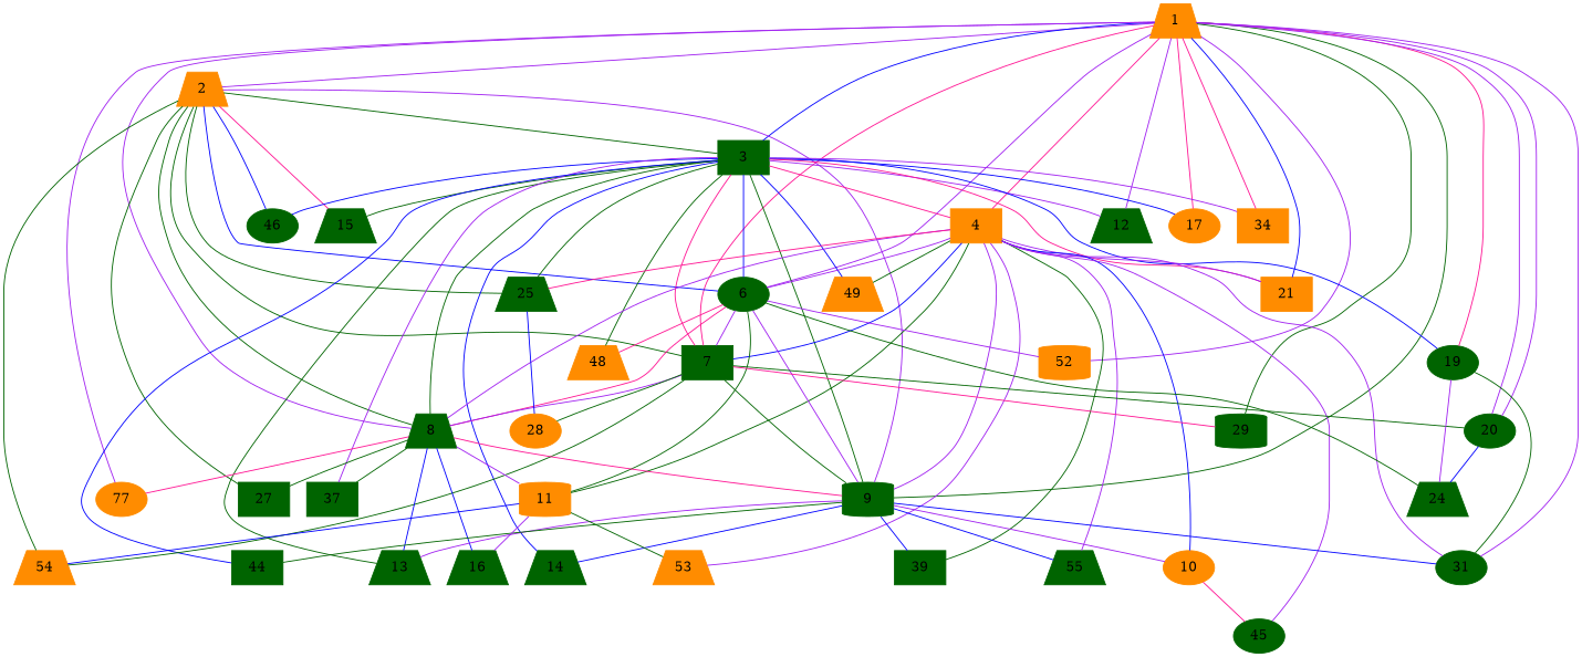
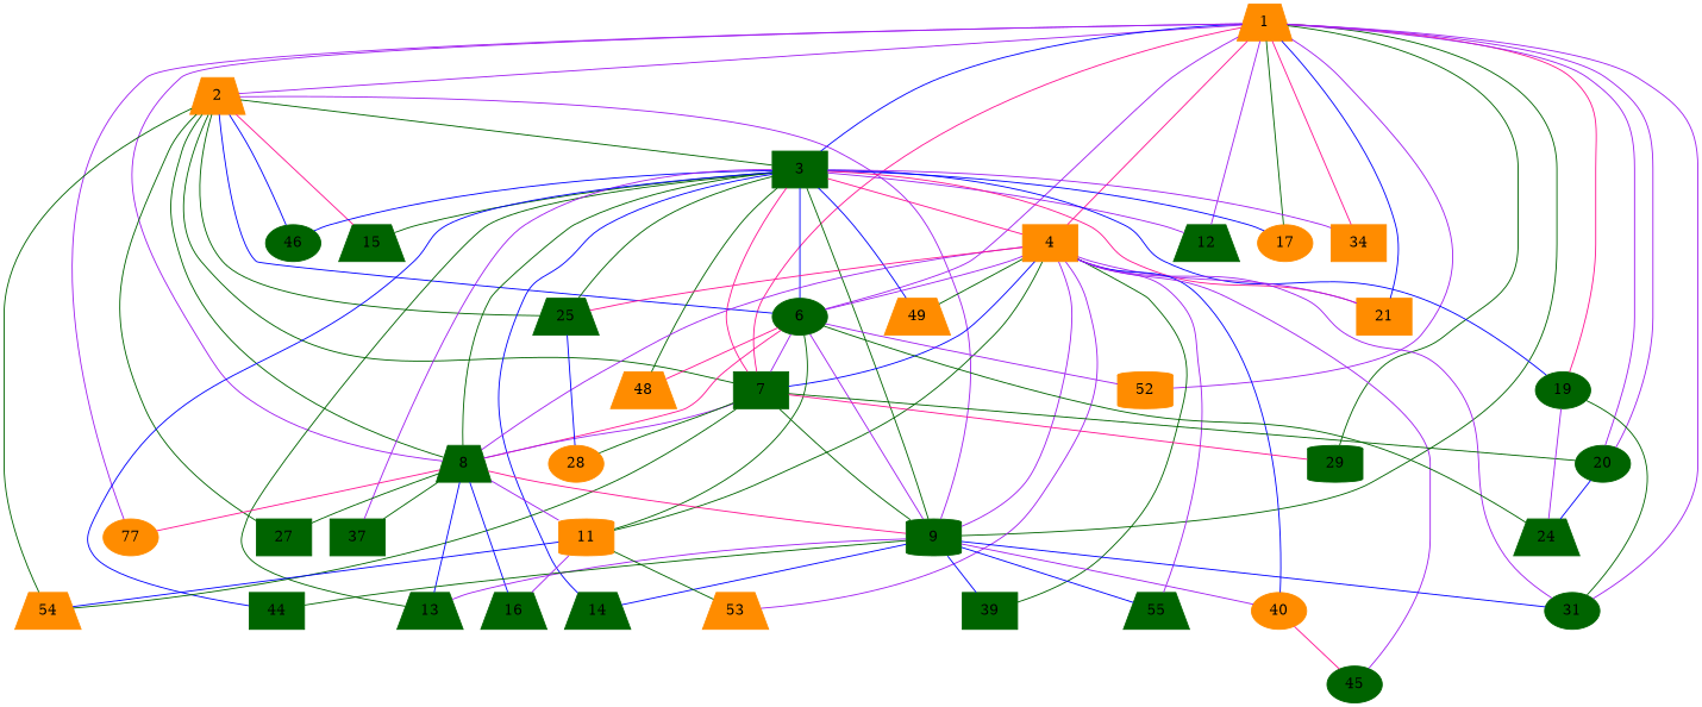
  graph {
    node [color=darkgreen shape=trapezium style=filled]
    edge [color=purple]
    1 [color=darkorange super="+26"]
    2 [color=darkorange super="+35"]
    3 [shape=box super="+5"]
    4 [color=darkorange shape=box super="+10"]
    6 [shape=ellipse super="+18"]
    7 [shape=box super="+22"]
    8 [super="+23"]
    9 [shape=cylinder super="+30"]
    12 [super="+42"]
    17 [color=darkorange shape=ellipse]
    19 [shape=ellipse super="+51"]
    20 [shape=ellipse]
    21 [color=darkorange shape=box super="+41"]
    29 [shape=cylinder]
    31 [shape=ellipse super="+43"]
    n16 [color=darkorange label=34 shape=box]
    n17 [color=darkorange label=77 shape=ellipse]
    52 [color=darkorange shape=cylinder]
    15
    25 [super="+50"]
    27 [shape=box]
    46 [shape=ellipse]
    54 [color=darkorange]
    13 [super="+38"]
    14 [super="+32"]
    37 [shape=box]
    44 [shape=box]
    48 [color=darkorange]
    49 [color=darkorange]
    11 [color=darkorange shape=cylinder super="+33"]
    39 [shape=box]
-   40 [color=darkorange shape=ellipse label=10]
+   40 [color=darkorange shape=ellipse]
    45 [shape=ellipse]
    53 [color=darkorange]
    55
    24 [super="+34"]
    28 [color=darkorange shape=ellipse]
    16
    1 -- 2
    1 -- 3 [color=blue weight=2]
    1 -- 4 [color=deeppink weight=2]
    1 -- 6
    1 -- 7 [color=deeppink]
    1 -- 8
    1 -- 9 [color=darkgreen]
    1 -- 12
-   1 -- 17 [color=deeppink]
+   1 -- 17 [color=darkgreen]
    1 -- 19 [color=deeppink]
    1 -- 20
    1 -- 20
    1 -- 21 [color=blue]
    1 -- 29 [color=darkgreen]
    1 -- 31
    1 -- n16 [color=deeppink]
    1 -- n17
    1 -- 52
    2 -- 3 [color=darkgreen weight=2]
    2 -- 6 [color=blue]
    2 -- 7 [color=darkgreen]
    2 -- 8 [color=darkgreen weight=2]
    2 -- 9
    2 -- 15 [color=deeppink]
    2 -- 25 [color=darkgreen]
    2 -- 27 [color=darkgreen]
    2 -- 46 [color=blue]
    2 -- 54 [color=darkgreen weight=2]
    3 -- 4 [color=deeppink weight=4]
    3 -- 6 [color=blue weight=2]
    3 -- 7 [color=deeppink weight=2]
    3 -- 8 [color=darkgreen weight=2]
    3 -- 9 [color=darkgreen weight=3]
    3 -- 12
    3 -- 17 [color=blue]
    3 -- 19 [color=blue]
    3 -- 21 [color=deeppink]
    3 -- n16
    3 -- 15 [color=darkgreen]
    3 -- 25 [color=darkgreen]
    3 -- 46 [color=blue]
    3 -- 13 [color=darkgreen]
    3 -- 14 [color=blue weight=2]
    3 -- 37
    3 -- 44 [color=blue]
    3 -- 48 [color=darkgreen]
    3 -- 49 [color=blue]
    4 -- 6 [weight=2]
    4 -- 7 [color=blue weight=2]
    4 -- 8 [weight=2]
    4 -- 9 [weight=2]
    4 -- 21
    4 -- 31
    4 -- 25 [color=deeppink]
    4 -- 49 [color=darkgreen]
    4 -- 11 [color=darkgreen]
    4 -- 39 [color=darkgreen]
    4 -- 40 [color=blue]
    4 -- 45
    4 -- 53
    4 -- 55
    6 -- 7
    6 -- 8 [color=deeppink]
    6 -- 9 [weight=2]
    6 -- 52
    6 -- 48 [color=deeppink]
    6 -- 11 [color=darkgreen]
    6 -- 24 [color=darkgreen]
    7 -- 8
    7 -- 9 [color=darkgreen]
    7 -- 20 [color=darkgreen]
    7 -- 29 [color=deeppink]
    7 -- 54 [color=darkgreen]
    7 -- 28 [color=darkgreen]
    8 -- 9 [color=deeppink]
    8 -- n17 [color=deeppink]
    8 -- 27 [color=darkgreen]
    8 -- 13 [color=blue]
    8 -- 37 [color=darkgreen]
    8 -- 11 [weight=2]
    8 -- 16 [color=blue]
    9 -- 31 [color=blue]
    9 -- 13
    9 -- 14 [color=blue]
    9 -- 44 [color=darkgreen]
    9 -- 39 [color=blue]
    9 -- 40
    9 -- 55 [color=blue]
    19 -- 31 [color=darkgreen]
    19 -- 24
    20 -- 24 [color=blue]
    25 -- 28 [color=blue]
    11 -- 54 [color=blue]
    11 -- 53 [color=darkgreen]
    11 -- 16
    40 -- 45 [color=deeppink]
  }
